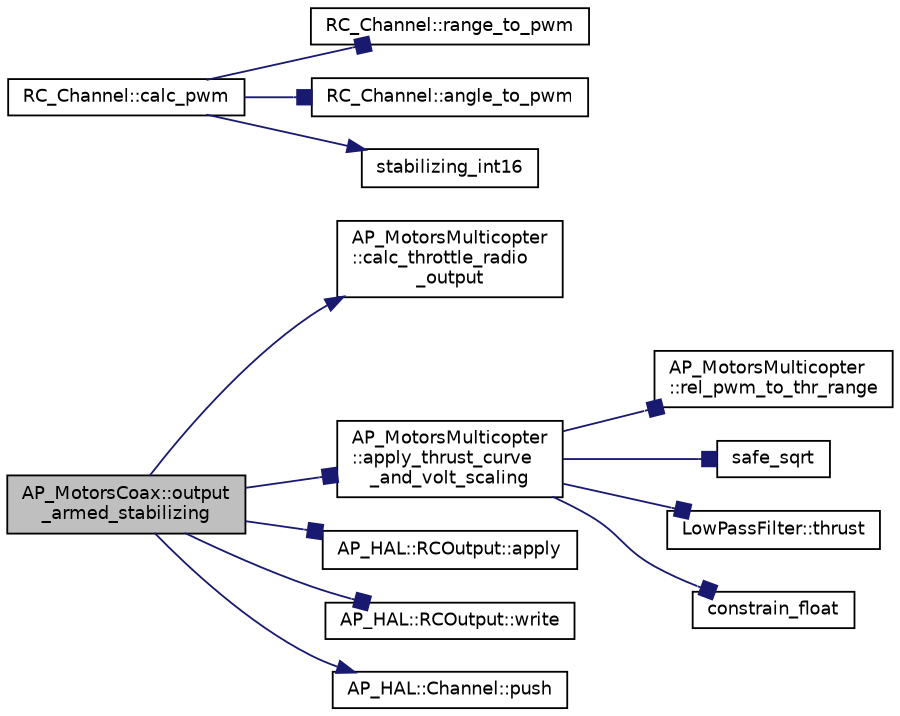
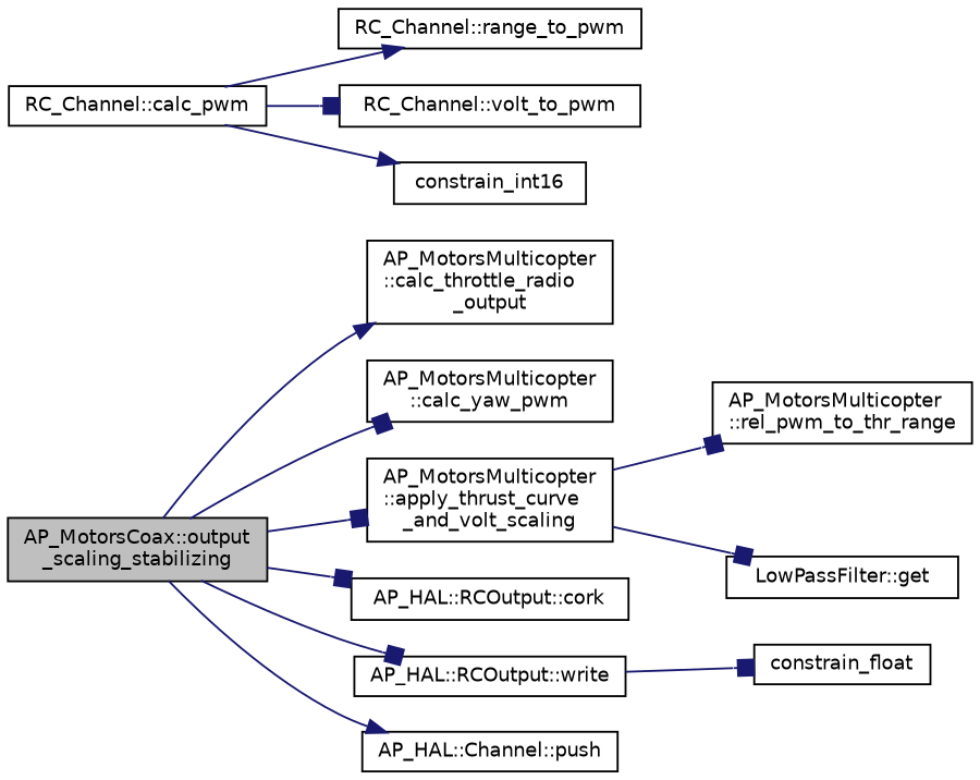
  digraph {
    rankdir=LR
    node [color=black fillcolor=white fontname=Helvetica fontsize=10 shape=record style=filled]
    edge [arrowhead=box color=midnightblue fontname=Helvetica fontsize=10 labelfontname=Helvetica labelfontsize=10 style=solid]
-   n1 [fillcolor=grey75 fontcolor=black height=0.2 label="AP_MotorsCoax::output\l_armed_stabilizing" width=0.4]
+   n1 [fillcolor=grey75 fontcolor=black height=0.2 label="AP_MotorsCoax::output\l_scaling_stabilizing" width=0.4]
    n2 [height=0.2 label="AP_MotorsMulticopter\l::calc_throttle_radio\l_output" width=0.4]
+   n3 [height=0.2 label="AP_MotorsMulticopter\l::calc_yaw_pwm" width=0.4]
    n4 [height=0.2 label="AP_MotorsMulticopter\l::apply_thrust_curve\l_and_volt_scaling" width=0.4]
-   n5 [height=0.2 label="AP_HAL::RCOutput::apply" width=0.4]
+   n5 [height=0.2 label="AP_HAL::RCOutput::cork" width=0.4]
    n6 [height=0.2 label="AP_HAL::RCOutput::write" width=0.4]
    n7 [height=0.2 label="AP_HAL::Channel::push" width=0.4]
    n8 [height=0.2 label="AP_MotorsMulticopter\l::rel_pwm_to_thr_range" width=0.4]
    n9 [height=0.2 label="RC_Channel::calc_pwm" width=0.4]
    n10 [height=0.2 label="RC_Channel::range_to_pwm" width=0.4]
-   n11 [height=0.2 label="RC_Channel::angle_to_pwm" width=0.4]
-   n12 [height=0.2 label=stabilizing_int16 width=0.4]
-   n13 [height=0.2 label=safe_sqrt width=0.4]
-   n14 [height=0.2 label="LowPassFilter::thrust" width=0.4]
+   n11 [height=0.2 label="RC_Channel::volt_to_pwm" width=0.4]
+   n12 [height=0.2 label=constrain_int16 width=0.4]
+   n14 [height=0.2 label="LowPassFilter::get" width=0.4]
    n15 [height=0.2 label=constrain_float width=0.4]
    n1 -> n2 [arrowhead=normal]
+   n1 -> n3
    n1 -> n4
    n1 -> n5
    n1 -> n6
    n1 -> n7 [arrowhead=normal]
    n4 -> n8
-   n4 -> n13
    n4 -> n14
-   n4 -> n15
-   n9 -> n10
+   n6 -> n15
+   n9 -> n10 [arrowhead=normal]
    n9 -> n11
    n9 -> n12 [arrowhead=normal]
  }
